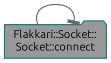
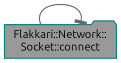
  digraph {
    rankdir=LR
    fontname=Ubuntu
-   n1 [color=teal fillcolor=grey60 fontcolor=black fontname=Ubuntu fontsize=10 height=0.2 label="Flakkari::Socket::\lSocket::connect" shape=folder style=filled width=0.4]
+   n1 [color=teal fillcolor=grey60 fontcolor=black fontname=Ubuntu fontsize=10 height=0.2 label="Flakkari::Network::\lSocket::connect" shape=folder style=filled width=0.4]
    n1 -> n1 [color=gray40 fontname=Ubuntu fontsize=10 labelfontname=Helvetica labelfontsize=10 style=solid arrowhead=tee]
  }
